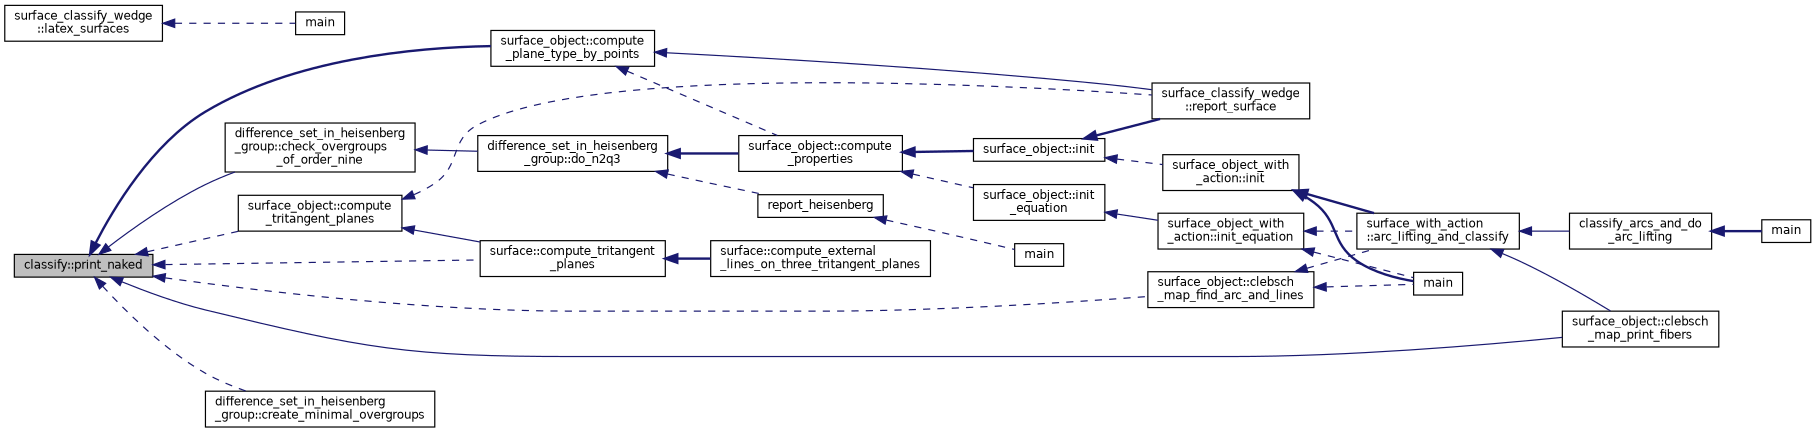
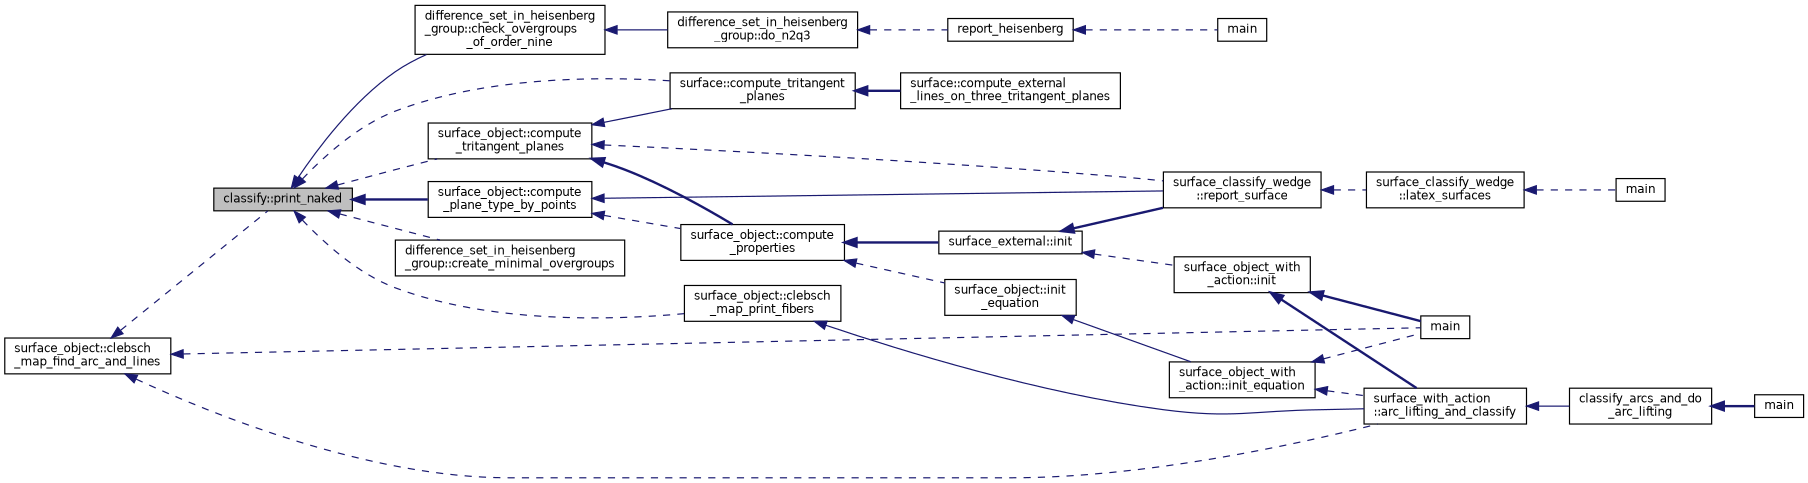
  digraph {
    rankdir=LR
    node [color=black fillcolor=white fontname=Helvetica fontsize=10 shape=record style=filled]
    edge [color=midnightblue dir=back fontname=Helvetica fontsize=10 labelfontname=Helvetica labelfontsize=10 style=dashed]
    n1 [fillcolor=grey75 fontcolor=black height=0.2 label="classify::print_naked" width=0.4]
    n2 [height=0.2 label="difference_set_in_heisenberg\l_group::check_overgroups\l_of_order_nine" width=0.4]
    n3 [height=0.2 label="difference_set_in_heisenberg\l_group::create_minimal_overgroups" width=0.4]
    n4 [height=0.2 label="surface::compute_tritangent\l_planes" width=0.4]
    n5 [height=0.2 label="surface_object::compute\l_tritangent_planes" width=0.4]
    n6 [height=0.2 label="surface_object::compute\l_plane_type_by_points" width=0.4]
    n7 [height=0.2 label="surface_object::clebsch\l_map_find_arc_and_lines" width=0.4]
    n8 [height=0.2 label="surface_object::clebsch\l_map_print_fibers" width=0.4]
    n9 [height=0.2 label="difference_set_in_heisenberg\l_group::do_n2q3" width=0.4]
    n10 [height=0.2 label="surface::compute_external\l_lines_on_three_tritangent_planes" width=0.4]
    n11 [height=0.2 label="surface_object::compute\l_properties" width=0.4]
    n12 [height=0.2 label="surface_classify_wedge\l::report_surface" width=0.4]
    n13 [height=0.2 label=main width=0.4]
    n14 [height=0.2 label="surface_with_action\l::arc_lifting_and_classify" width=0.4]
    n15 [height=0.2 label=report_heisenberg width=0.4]
    n16 [height=0.2 label=main width=0.4]
    n17 [height=0.2 label="surface_object::init\l_equation" width=0.4]
-   n18 [height=0.2 label="surface_object::init" width=0.4]
+   n18 [height=0.2 label="surface_external::init" width=0.4]
    n19 [height=0.2 label="surface_classify_wedge\l::latex_surfaces" width=0.4]
    n20 [height=0.2 label="surface_object_with\l_action::init_equation" width=0.4]
    n21 [height=0.2 label="surface_object_with\l_action::init" width=0.4]
    n22 [height=0.2 label="classify_arcs_and_do\l_arc_lifting" width=0.4]
    n23 [height=0.2 label=main width=0.4]
    n24 [height=0.2 label=main width=0.4]
    n1 -> n2 [style=solid]
    n1 -> n3
    n1 -> n4
    n1 -> n5
    n1 -> n6 [style=bold]
-   n1 -> n7
-   n1 -> n8 [style=solid]
+   n7 -> n1
+   n1 -> n8
    n2 -> n9 [style=solid]
    n4 -> n10 [style=bold]
    n5 -> n4 [style=solid]
-   n9 -> n11 [style=bold]
+   n5 -> n11 [style=bold]
    n5 -> n12
    n6 -> n11
    n6 -> n12 [style=solid]
    n7 -> n13
    n7 -> n14
-   n14 -> n8 [style=solid]
+   n8 -> n14 [style=solid]
    n9 -> n15
    n11 -> n17
    n11 -> n18 [style=bold]
+   n12 -> n19
    n14 -> n22 [style=solid]
    n15 -> n16
    n17 -> n20 [style=solid]
    n18 -> n12 [style=bold]
    n18 -> n21
    n19 -> n24
    n20 -> n13
    n20 -> n14
    n21 -> n13 [style=bold]
    n21 -> n14 [style=bold]
    n22 -> n23 [style=bold]
  }
